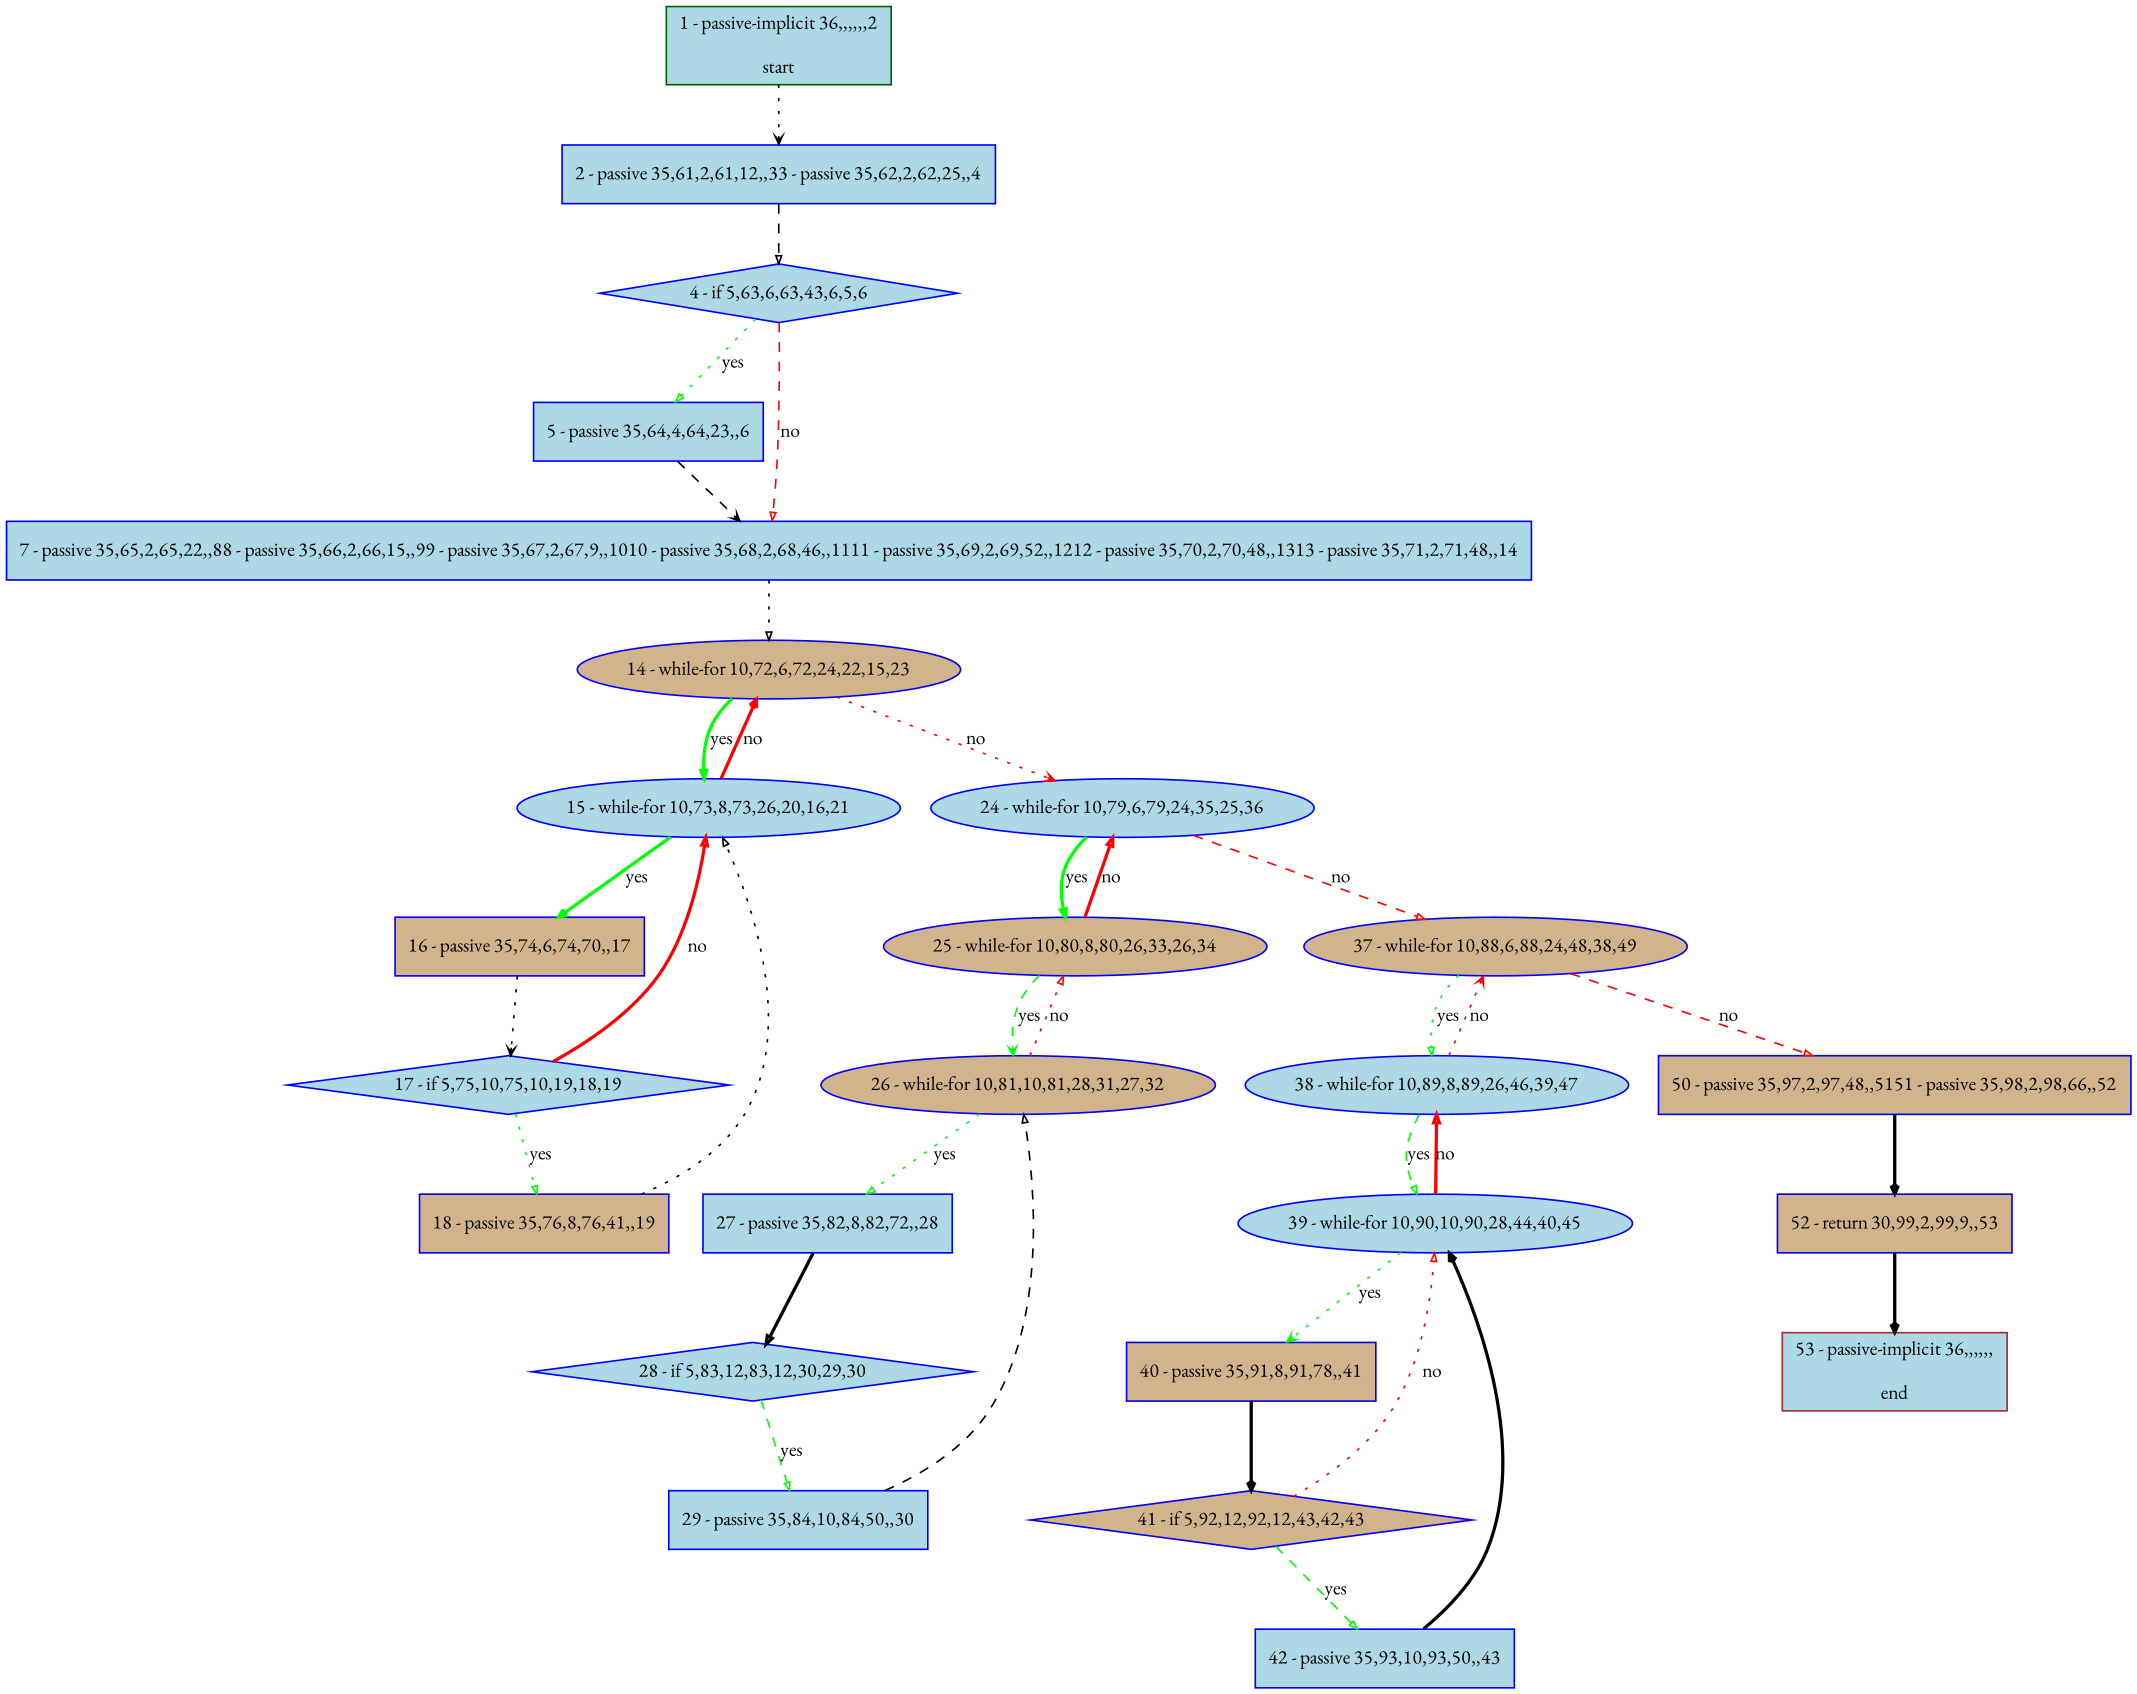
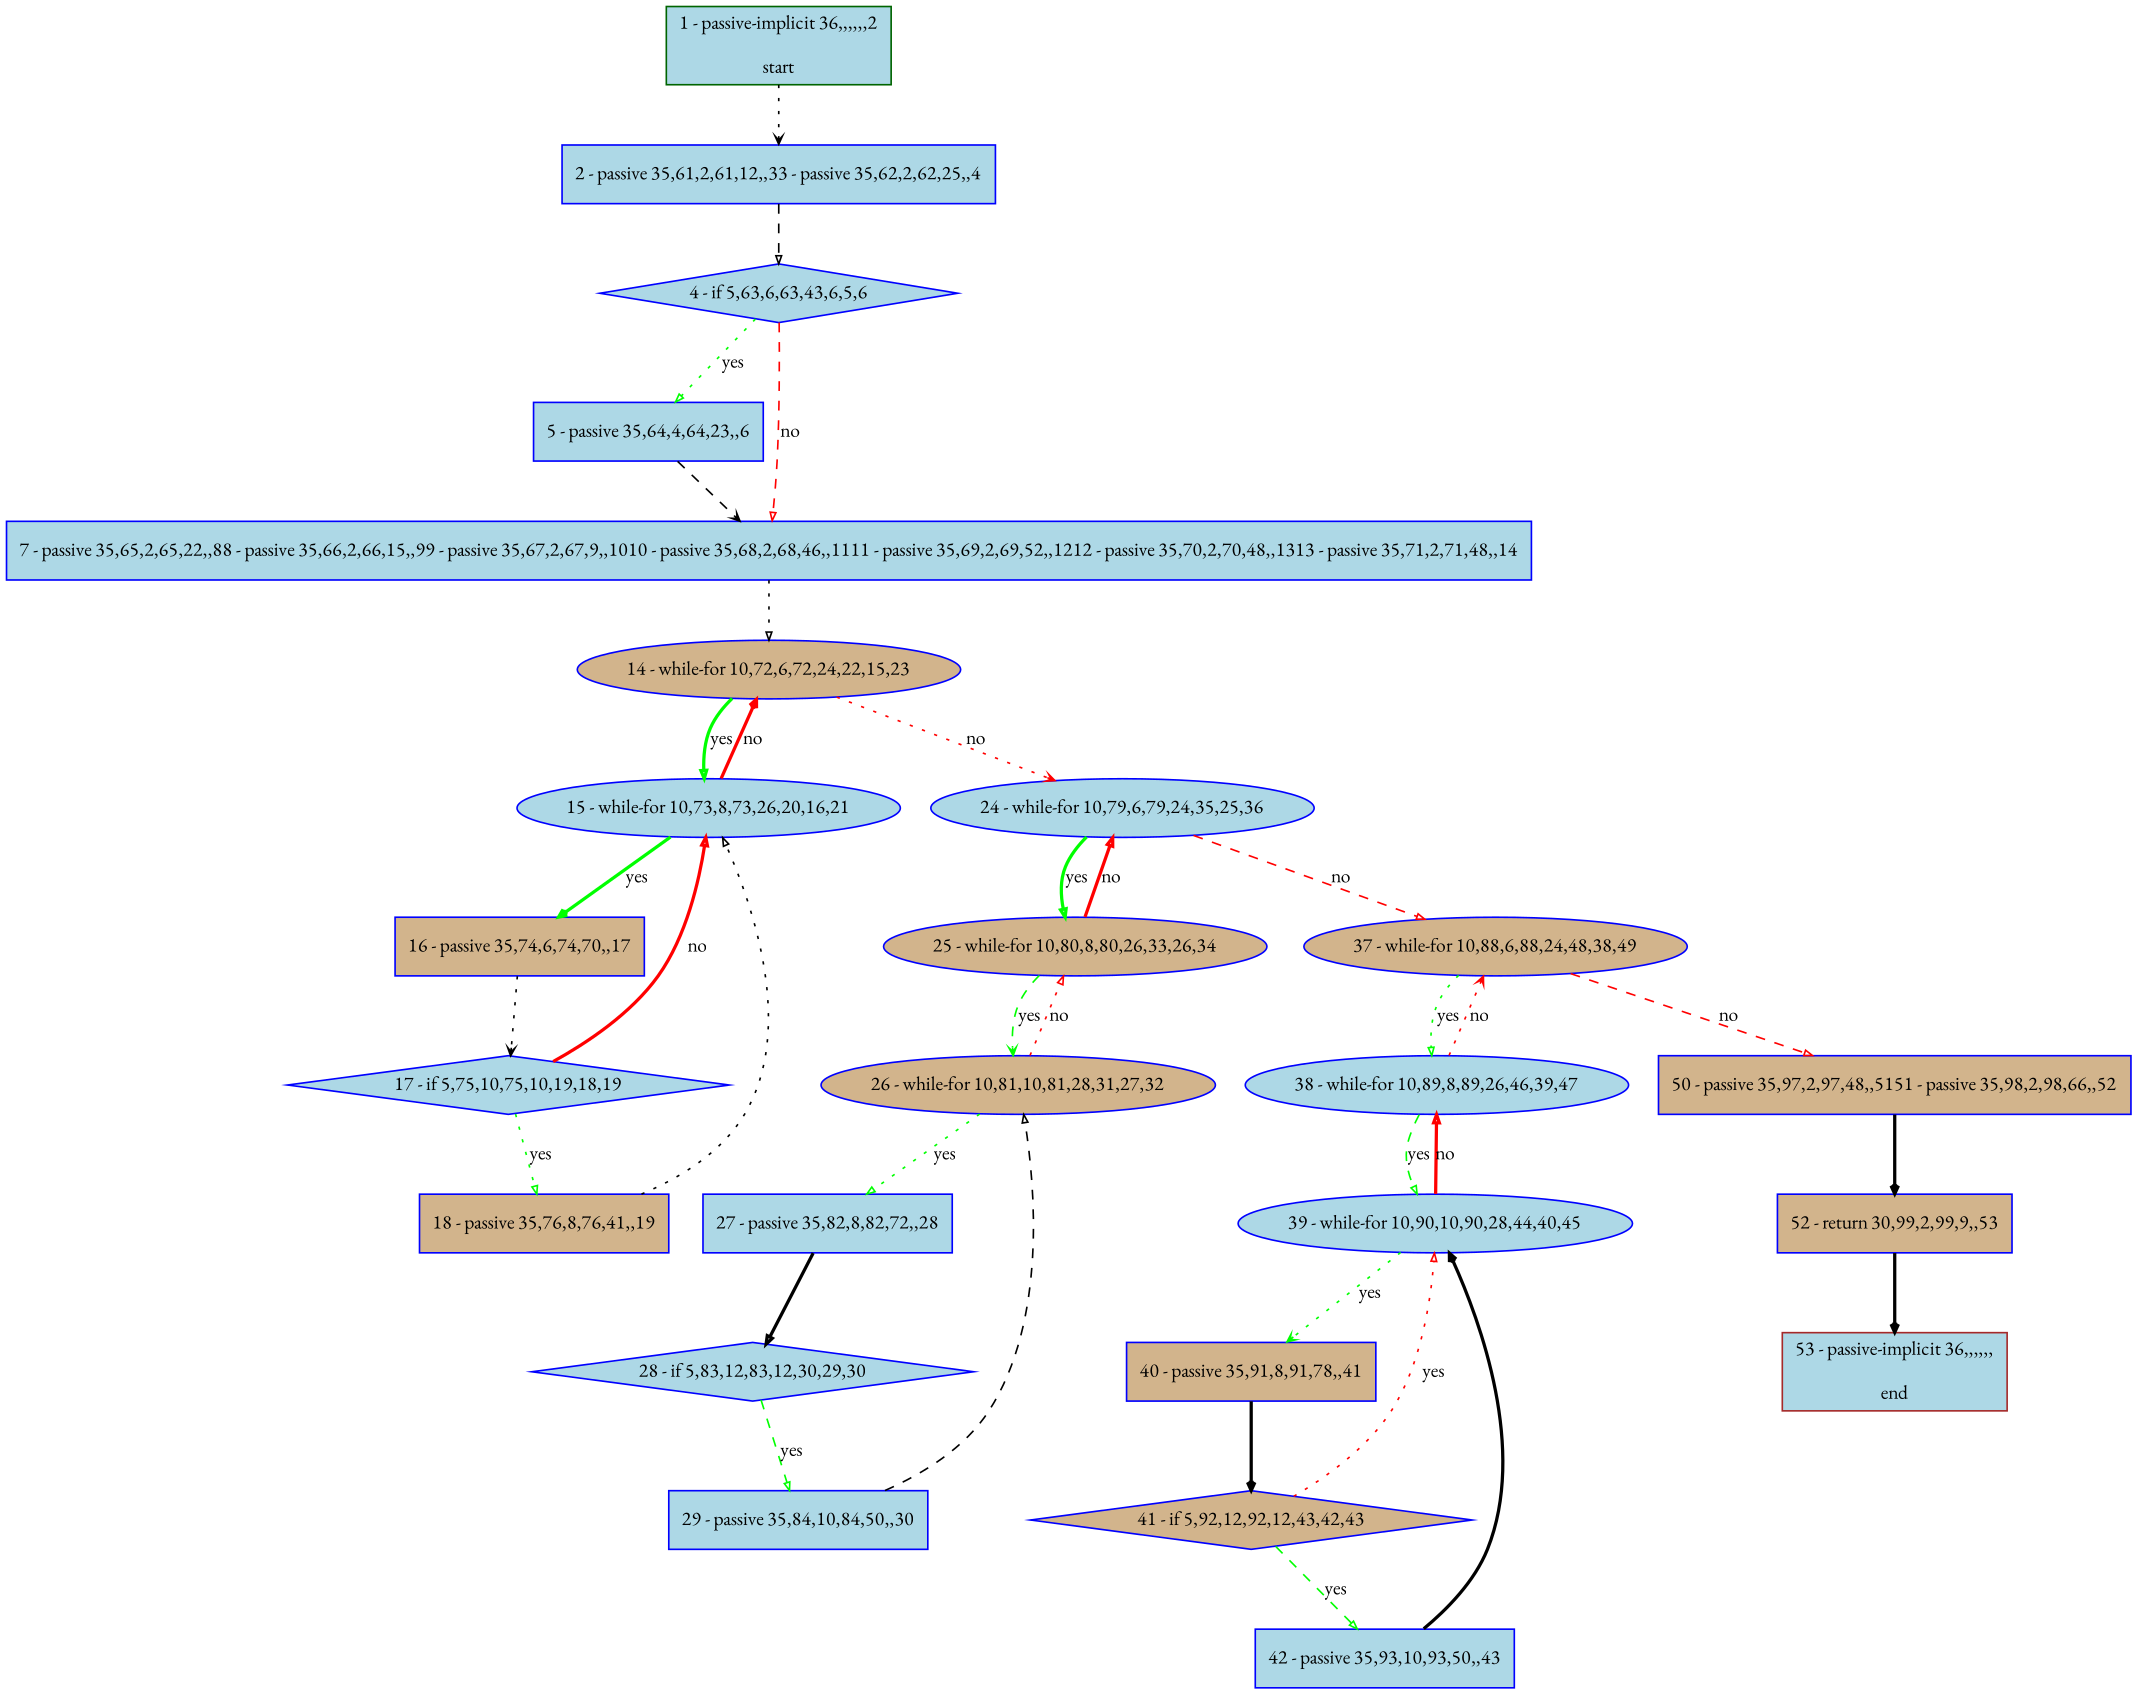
  digraph {
    bgcolor=white
    compound=true
    fillcolor="#FFFFCC"
    fontname="EB Garamond"
    fontsize=12
    pack=true
    packmode=clust
    style="rounded,filled"
    node [color="#0000ff" compound=true fillcolor=lightblue fixedsize=false fontname="EB Garamond" fontsize=12 node_initialized=no shape=box style=filled]
    edge [arrowhead=onormal arrowsize=0.5 arrowtail=none color="#000000" compound=true dir=forward fontcolor=black fontname="EB Garamond" fontsize=12 style=dotted]
    n1 [label="2 - passive 35,61,2,61,12,,33 - passive 35,62,2,62,25,,4"]
    n2 [label="4 - if 5,63,6,63,43,6,5,6" shape=diamond]
    n3 [label="5 - passive 35,64,4,64,23,,6"]
    n4 [label="7 - passive 35,65,2,65,22,,88 - passive 35,66,2,66,15,,99 - passive 35,67,2,67,9,,1010 - passive 35,68,2,68,46,,1111 - passive 35,69,2,69,52,,1212 - passive 35,70,2,70,48,,1313 - passive 35,71,2,71,48,,14"]
    n5 [color="#006400" label="1 - passive-implicit 36,,,,,,2\n\nstart"]
    n6 [fillcolor=tan label="14 - while-for 10,72,6,72,24,22,15,23" shape=oval]
    n7 [label="15 - while-for 10,73,8,73,26,20,16,21" shape=oval]
    n8 [label="24 - while-for 10,79,6,79,24,35,25,36" shape=oval]
    n9 [fillcolor=tan label="16 - passive 35,74,6,74,70,,17"]
    n10 [fillcolor=tan label="25 - while-for 10,80,8,80,26,33,26,34" shape=oval]
    n11 [fillcolor=tan label="37 - while-for 10,88,6,88,24,48,38,49" shape=oval]
    n12 [label="17 - if 5,75,10,75,10,19,18,19" shape=diamond]
    n13 [fillcolor=tan label="26 - while-for 10,81,10,81,28,31,27,32" shape=oval]
    n14 [label="38 - while-for 10,89,8,89,26,46,39,47" shape=oval]
    n15 [fillcolor=tan label="50 - passive 35,97,2,97,48,,5151 - passive 35,98,2,98,66,,52"]
    n16 [fillcolor=tan label="18 - passive 35,76,8,76,41,,19"]
    n17 [label="27 - passive 35,82,8,82,72,,28"]
    n18 [label="39 - while-for 10,90,10,90,28,44,40,45" shape=oval]
    n19 [fillcolor=tan label="52 - return 30,99,2,99,9,,53"]
    n20 [label="28 - if 5,83,12,83,12,30,29,30" shape=diamond]
    n21 [label="29 - passive 35,84,10,84,50,,30"]
    n22 [fillcolor=tan label="40 - passive 35,91,8,91,78,,41"]
    n23 [color="#a52a2a" label="53 - passive-implicit 36,,,,,,\n\nend"]
    n24 [fillcolor=tan label="41 - if 5,92,12,92,12,43,42,43" shape=diamond]
    n25 [label="42 - passive 35,93,10,93,50,,43"]
    n1 -> n2 [style=dashed]
    n2 -> n3 [color="#00ff00" label=yes]
    n2 -> n4 [color="#ff0000" label=no style=dashed]
    n3 -> n4 [arrowhead=vee style=dashed]
    n4 -> n6
    n5 -> n1 [arrowhead=vee]
    n6 -> n7 [color="#00ff00" label=yes style=bold]
    n6 -> n8 [arrowhead=vee color="#ff0000" label=no]
    n7 -> n6 [arrowhead=vee color="#ff0000" label=no style=bold]
    n7 -> n9 [arrowhead=vee color="#00ff00" label=yes style=bold]
    n8 -> n10 [color="#00ff00" label=yes style=bold]
    n8 -> n11 [color="#ff0000" label=no style=dashed]
    n9 -> n12 [arrowhead=vee]
    n10 -> n8 [color="#ff0000" label=no style=bold]
    n10 -> n13 [arrowhead=vee color="#00ff00" label=yes style=dashed]
    n11 -> n14 [color="#00ff00" label=yes]
    n11 -> n15 [color="#ff0000" label=no style=dashed]
    n12 -> n7 [color="#ff0000" label=no style=bold]
    n12 -> n16 [color="#00ff00" label=yes]
    n13 -> n10 [color="#ff0000" label=no]
    n13 -> n17 [color="#00ff00" label=yes]
    n14 -> n11 [arrowhead=vee color="#ff0000" label=no]
    n14 -> n18 [color="#00ff00" label=yes style=dashed]
    n15 -> n19 [arrowhead=vee style=bold]
    n16 -> n7
    n17 -> n20 [style=bold]
    n18 -> n14 [color="#ff0000" label=no style=bold]
    n18 -> n22 [arrowhead=vee color="#00ff00" label=yes]
    n19 -> n23 [arrowhead=vee style=bold]
    n20 -> n21 [color="#00ff00" label=yes style=dashed]
    n21 -> n13 [style=dashed]
    n22 -> n24 [arrowhead=vee style=bold]
-   n24 -> n18 [color="#ff0000" label=no]
+   n24 -> n18 [color="#ff0000" label=yes]
    n24 -> n25 [color="#00ff00" label=yes style=dashed]
    n25 -> n18 [arrowhead=vee style=bold]
  }
